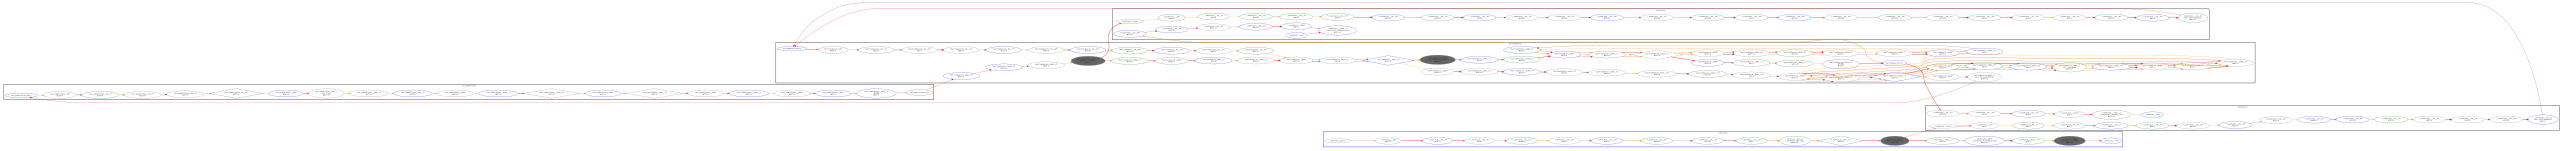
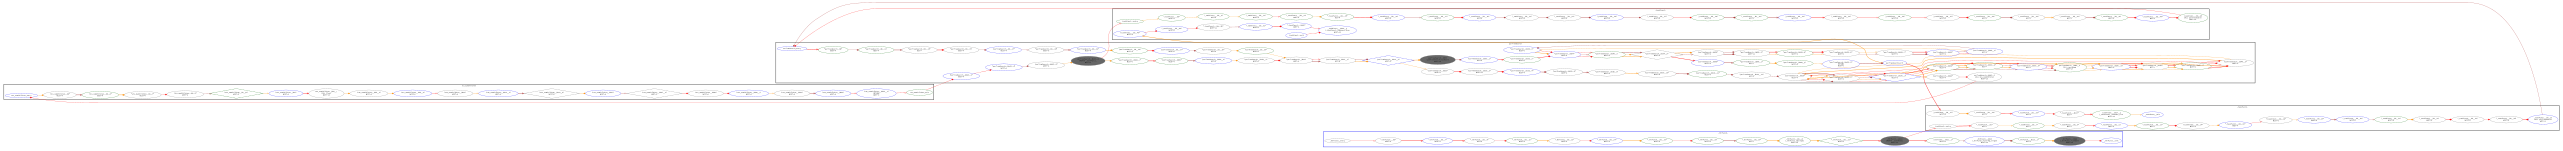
  digraph {
    fontname="Source Code Pro"
    fontsize=10
    rankdir=LR
    node [color=gray40 fontname="Source Code Pro" fontsize=10]
    edge [arrowhead=diamond color=red fontname="Source Code Pro" style=solid]
    n1 [color=darkgreen label="\"_thrFunc0___bb__19\"\nWCET=4" width=0.01]
    n2 [label="\"_thrFunc0___bb__13\"\nWCET=4" width=0.01]
    n3 [color=darkgreen label="\"_thrFunc0___bb__16\"\nWCET=4" width=0.01]
    n4 [color=blue label="\"_thrFunc0___bb__14\"\nWCET=4" width=0.01]
    n5 [color=darkgreen label="\"_thrFunc0___bb11__1\"\nWCET=0" width=0.01]
    n6 [color=darkgreen label="\"_thrFunc0___bb13__1\"\nWCET=0" width=0.01]
    n7 [color=blue label=_thrFunc0__exit width=0.01]
    n8 [color=blue label="_thrFunc0___bb13\n(_thrFunc0_)leaving_single\nWCET=13" width=0.01]
    n9 [label="\"_thrFunc0___bb__9\"\nWCET=4" width=0.01]
    n10 [label="_thrFunc0___bb11\nCREATE _taskFunc0_\nWCET=13" style=filled width=0.01]
    n11 [color=darkgreen label="\"_thrFunc0___bb__18\"\nWCET=6" width=0.01]
    n12 [color=blue label="\"_thrFunc0___bb__7\"\nWCET=4" width=0.01]
    n13 [label="\"_thrFunc0___bb\"\nWCET=4" width=0.01]
    n14 [color=darkgreen label="\"_thrFunc0___bb__11\"\nWCET=4" width=0.01]
    n15 [height=0.01 label=_thrFunc0__entry width=0.01]
    n16 [color=darkgreen label="\"_thrFunc0___bb__22\"\nWCET=5" shape=diamond width=0.01]
    n17 [color=darkgreen label="_thrFunc0___bb__20\n(_thrFunc0_)mysingle\nWCET=13" width=0.01]
    n18 [label="_thrFunc0___bb14\n(_thrFunc0_)taskwait\nWCET=13" style=filled width=0.01]
    n19 [label="\"_taskFunc0___bb__22\"\nWCET=4" width=0.01]
    n20 [label="\"_taskFunc0___bb__23\"\nWCET=4" width=0.01]
    n21 [color=blue label="\"_taskFunc0___bb__19\"\nWCET=4" width=0.01]
    n22 [color=blue label="\"_taskFunc0___bb__11\"\nWCET=4" width=0.01]
    n23 [color=darkgreen label="\"_taskFunc0___bb__21\"\nWCET=4" width=0.01]
    n24 [label="\"_taskFunc0___bb__27\"\nWCET=4" width=0.01]
    n25 [label="\"_taskFunc0___bb__28\"\nWCET=4" width=0.01]
    n26 [label="\"_taskFunc0___bb__25\"\nWCET=6" width=0.01]
    n27 [color=darkgreen label="\"_taskFunc0___bb__7\"\nWCET=4" width=0.01]
    n28 [color=blue label="\"_taskFunc0___bb__16\"\nWCET=4" width=0.01]
    n29 [label="\"_taskFunc0___bb__18\"\nWCET=6" width=0.01]
    n30 [color=blue label="\"_taskFunc0___bb__29\"\nWCET=0" width=0.01]
    n31 [color=darkgreen label="_taskFunc0___bb17__2\n(_taskFunc0_)taskenv_free\nWCET=13" width=0.01]
    n32 [color=blue label="\"_taskFunc0___bb__20\"\nWCET=4" width=0.01]
    n33 [label="\"_taskFunc0___bb17\"\nWCET=4" width=0.01]
    n34 [label="\"_taskFunc0___bb__14\"\nWCET=4" width=0.01]
    n35 [label="\"_taskFunc0___bb__9\"\nWCET=4" width=0.01]
    n36 [color=blue label="_taskFunc0___bb__26\nCALL parTreeSearch\nWCET=13" width=0.01]
    n37 [color=darkgreen label="\"_taskFunc0___bb__13\"\nWCET=4" width=0.01]
    n38 [label="\"_taskFunc0___bb\"\nWCET=4" width=0.01]
    n39 [color=blue label=_taskFunc0__exit width=0.01]
    n40 [height=0.01 label=_taskFunc0__entry width=0.01]
    n41 [color=blue label="\"parTreeSearch__bb65__3\"\nWCET=0" width=0.01]
    n42 [label="parTreeSearch__bb43__6\nCREATE _taskFunc1_\nWCET=13" style=filled width=0.01]
    n43 [label="\"parTreeSearch__bb16__6\"\nWCET=4" width=0.01]
    n44 [color=blue label="\"parTreeSearch__bb30__10\"\nWCET=0" width=0.01]
    n45 [color=darkgreen label="\"parTreeSearch__bb53__2\"\nWCET=0" width=0.01]
    n46 [label="\"parTreeSearch__bb__13\"\nWCET=4" width=0.01]
    n47 [color=blue label="\"parTreeSearch__bb__27\"\nWCET=8" width=0.01]
    n48 [label="\"parTreeSearch__bb40__3\"\nWCET=0" width=0.01]
    n49 [label="\"parTreeSearch__bb58__7\"\nWCET=0" width=0.01]
    n50 [color=darkgreen label="parTreeSearch__bb30__9\nCALL rng_spawn\nWCET=17" width=0.01]
    n51 [color=blue height=0.01 label=parTreeSearch_entry width=0.01]
    n52 [color=blue label="\"parTreeSearch__bb__24\"\nWCET=4" width=0.01]
    n53 [color=darkgreen label="\"parTreeSearch__bb30\"\nWCET=4" width=0.01]
    n54 [color=blue label="\"parTreeSearch__bb65__2\"\nWCET=6" width=0.01]
    n55 [color=blue label="\"parTreeSearch__bb43__4\"\nWCET=6" width=0.01]
    n56 [color=darkgreen label="\"parTreeSearch__bb__11\"\nWCET=4" width=0.01]
    n57 [color=darkgreen label="\"parTreeSearch__bb43__7\"\nWCET=0" width=0.01]
    n58 [color=darkgreen label="\"parTreeSearch__bb30__4\"\nWCET=4" width=0.01]
    n59 [label="\"parTreeSearch__bb__15\"\nWCET=4" width=0.01]
    n60 [label="\"parTreeSearch__bb50__3\"\nWCET=0" width=0.01]
    n61 [color=blue label="\"parTreeSearch__bb65\"\nWCET=4" width=0.01]
    n62 [label="\"parTreeSearch__bb__18\"\nWCET=8" width=0.01]
    n63 [label="parTreeSearch__bb53\n(parTreeSearch)taskwait\nWCET=13" style=filled width=0.01]
    n64 [color=darkgreen label="\"parTreeSearch__bb58__4\"\nWCET=4" width=0.01]
    n65 [label="\"parTreeSearch__bb16\"\nWCET=4" width=0.01]
    n66 [color=darkgreen label="\"parTreeSearch__bb54__1\"\nWCET=4" width=0.01]
    n67 [label="\"parTreeSearch__bb26\"\nWCET=4" width=0.01]
    n68 [color=darkgreen label="\"parTreeSearch__bb\"\nWCET=4" width=0.01]
    n69 [label="\"parTreeSearch__bb58__3\"\nWCET=11" width=0.01]
    n70 [color=blue label=parTreeSearch_exit width=0.01]
    n71 [label="\"parTreeSearch__bb12\"\nWCET=4" width=0.01]
    n72 [label="\"parTreeSearch__bb16__3\"\nWCET=11" width=0.01]
    n73 [label="\"parTreeSearch__bb26__1\"\nWCET=4" width=0.01]
    n74 [label="\"parTreeSearch__bb43\"\nWCET=4" width=0.01]
    n75 [color=darkgreen label="\"parTreeSearch__bb40__2\"\nWCET=6" width=0.01]
    n76 [color=blue label="\"parTreeSearch__bb68\"\nWCET=4" width=0.01]
    n77 [color=blue label="\"parTreeSearch__bb50__2\"\nWCET=6" width=0.01]
    n78 [color=blue label="\"parTreeSearch__bb43__2\"\nWCET=4" width=0.01]
    n79 [label="\"parTreeSearch__bb16__12\"\nWCET=0" width=0.01]
    n80 [label="\"parTreeSearch__bb12__1\"\nWCET=4" width=0.01]
    n81 [color=blue label="\"parTreeSearch__bb26__3\"\nWCET=5" shape=diamond width=0.01]
    n82 [color=blue label="\"parTreeSearch__bb12__3\"\nWCET=5" shape=diamond width=0.01]
    n83 [color=darkgreen label="\"parTreeSearch__bb16__11\"\nWCET=4" width=0.01]
    n84 [color=blue label="\"parTreeSearch__bb53__1\"\nWCET=4" width=0.01]
    n85 [color=blue label="\"parTreeSearch__bb16__4\"\nWCET=4" width=0.01]
    n86 [color=darkgreen label="\"parTreeSearch__bb68__2\"\nWCET=4" width=0.01]
    n87 [label="parTreeSearch__bb43__1\nCALL uts_numChildren\nWCET=13" width=0.01]
    n88 [label="\"parTreeSearch__bb__29\"\nWCET=4" width=0.01]
    n89 [color=darkgreen label="\"parTreeSearch__bb__25\"\nWCET=4" width=0.01]
    n90 [label="\"parTreeSearch__bb43__5\"\nWCET=4" width=0.01]
    n91 [color=darkgreen label="\"parTreeSearch__bb__30\"\nWCET=0" width=0.01]
    n92 [color=darkgreen label="\"parTreeSearch__bb68__1\"\nWCET=4" width=0.01]
    n93 [label="\"parTreeSearch__bb16__10\"\nWCET=6" width=0.01]
    n94 [color=darkgreen label="\"parTreeSearch__bb50\"\nWCET=4" width=0.01]
    n95 [label="\"parTreeSearch__bb58__6\"\nWCET=6" width=0.01]
    n96 [color=blue label="\"parTreeSearch__bb30__8\"\nWCET=4" width=0.01]
    n97 [label="\"parTreeSearch__bb40\"\nWCET=4" width=0.01]
    n98 [color=blue label="\"parTreeSearch__bb54\"\nWCET=4" width=0.01]
    n99 [label="\"parTreeSearch__bb58\"\nWCET=4" width=0.01]
    n100 [color=blue label="\"parTreeSearch__bb68__3\"\nRETURN\nWCET=0" width=0.01]
    n101 [label="\"parTreeSearch__bb54__3\"\nWCET=5" shape=diamond width=0.01]
    n102 [label="\"parTreeSearch__bb16__8\"\nWCET=4" width=0.01]
    n103 [color=blue label="\"parTreeSearch__bb__17\"\nWCET=4" width=0.01]
    n104 [label="\"uts_numChildren__bb31\"\nWCET=0" width=0.01]
    n105 [color=blue height=0.01 label=uts_numChildren_entry width=0.01]
    n106 [label="\"uts_numChildren__bb12__4\"\nWCET=5" shape=diamond width=0.01]
    n107 [color=darkgreen label=uts_numChildren_exit width=0.01]
    n108 [label="\"uts_numChildren__bb5__3\"\nWCET=4" width=0.01]
    n109 [color=blue label="\"uts_numChildren__bb5__4\"\nWCET=0" width=0.01]
    n110 [label="\"uts_numChildren__bb__7\"\nWCET=4" width=0.01]
    n111 [label="\"uts_numChildren__bb30\"\nWCET=4" width=0.01]
    n112 [color=blue label="\"uts_numChildren__bb30__1\"\nWCET=0" width=0.01]
    n113 [label="\"uts_numChildren__bb27__2\"\nWCET=5" shape=diamond width=0.01]
    n114 [color=blue label="\"uts_numChildren__bb12__2\"\nWCET=4" width=0.01]
    n115 [label="uts_numChildren__bb5__1\nCALL floor\nWCET=13" width=0.01]
    n116 [label="\"uts_numChildren__bb\"\nWCET=4" width=0.01]
    n117 [color=blue label="\"uts_numChildren__bb5\"\nWCET=4" width=0.01]
    n118 [color=darkgreen label="\"uts_numChildren__bb__11\"\nWCET=5" shape=diamond width=0.01]
    n119 [color=blue label="\"uts_numChildren__bb32\"\nWCET=4" width=0.01]
    n120 [color=darkgreen label="\"uts_numChildren__bb__6\"\nWCET=4" width=0.01]
    n121 [label="\"uts_numChildren__bb12\"\nWCET=4" width=0.01]
    n122 [color=blue label="\"uts_numChildren__bb27\"\nWCET=4" width=0.01]
    n123 [color=blue label="\"uts_numChildren__bb32__1\"\nRETURN\nWCET=0" width=0.01]
    n124 [label="\"uts_numChildren__bb__9\"\nWCET=4" width=0.01]
    n125 [color=blue label="\"_taskFunc1___bb__16\"\nWCET=4" width=0.01]
    n126 [color=blue label="\"_taskFunc1___bb__25\"\nWCET=4" width=0.01]
    n127 [color=darkgreen label="\"_taskFunc1___bb\"\nWCET=4" width=0.01]
    n128 [label="\"_taskFunc1___bb__37\"\nWCET=6" width=0.01]
    n129 [label="\"_taskFunc1___bb__23\"\nWCET=4" width=0.01]
    n130 [color=blue label="\"_taskFunc1___bb__46\"\nWCET=4" width=0.01]
    n131 [color=blue label="\"_taskFunc1___bb__51\"\nWCET=0" width=0.01]
    n132 [color=darkgreen label="\"_taskFunc1___bb__28\"\nWCET=4" width=0.01]
    n133 [color=darkgreen label="\"_taskFunc1___bb__42\"\nWCET=4" width=0.01]
    n134 [color=darkgreen label="_taskFunc1___bb__45\nCALL parTreeSearch\nWCET=15" width=0.01]
    n135 [color=blue label="_taskFunc1___bb30__2\n(_taskFunc1_)taskenv_free\nWCET=13" width=0.01]
    n136 [color=darkgreen height=0.01 label=_taskFunc1__entry width=0.01]
    n137 [color=blue label="\"_taskFunc1___bb30\"\nWCET=4" width=0.01]
    n138 [color=blue label=_taskFunc1__exit width=0.01]
    n139 [label="\"_taskFunc1___bb__21\"\nWCET=4" width=0.01]
    n140 [color=blue label="\"_taskFunc1___bb__19\"\nWCET=4" width=0.01]
    n141 [color=darkgreen label="\"_taskFunc1___bb__35\"\nWCET=4" width=0.01]
    n142 [color=darkgreen label="\"_taskFunc1___bb__15\"\nWCET=4" width=0.01]
    n143 [color=blue label="\"_taskFunc1___bb__44\"\nWCET=6" width=0.01]
    n144 [color=darkgreen label="\"_taskFunc1___bb__17\"\nWCET=4" width=0.01]
    n145 [label="\"_taskFunc1___bb__41\"\nWCET=4" width=0.01]
    n146 [color=darkgreen label="\"_taskFunc1___bb__38\"\nWCET=4" width=0.01]
    n147 [color=darkgreen label="\"_taskFunc1___bb__11\"\nWCET=4" width=0.01]
    n148 [color=darkgreen label="\"_taskFunc1___bb__13\"\nWCET=4" width=0.01]
    n149 [label="\"_taskFunc1___bb__39\"\nWCET=4" width=0.01]
    n150 [label="\"_taskFunc1___bb__50\"\nWCET=11" width=0.01]
    n151 [label="\"_taskFunc1___bb__33\"\nWCET=4" width=0.01]
    n152 [color=blue label="\"_taskFunc1___bb__32\"\nWCET=6" width=0.01]
    n153 [color=blue label="\"_taskFunc1___bb__48\"\nWCET=4" width=0.01]
    n154 [color=darkgreen label="\"_taskFunc1___bb__30\"\nWCET=4" width=0.01]
    n155 [color=darkgreen label="\"_taskFunc1___bb__9\"\nWCET=4" width=0.01]
    n156 [label="\"_taskFunc1___bb__27\"\nWCET=6" width=0.01]
    subgraph cluster_1 {
      color=blue
      label=_thrFunc0_
      style=bold
      n1
      n2
      n3
      n4
      n5
      n6
      n7
      n8
      n9
      n10
      n11
      n12
      n13
      n14
      n15
      n16
      n17
      n18
    }
    subgraph cluster_2 {
      label=_taskFunc0_
      style=bold
      n19
      n20
      n21
      n22
      n23
      n24
      n25
      n26
      n27
      n28
      n29
      n30
      n31
      n32
      n33
      n34
      n35
      n36
      n37
      n38
      n39
      n40
    }
    subgraph cluster_3 {
      label=parTreeSearch
      style=bold
      n41
      n42
      n43
      n44
      n45
      n46
      n47
      n48
      n49
      n50
      n51
      n52
      n53
      n54
      n55
      n56
      n57
      n58
      n59
      n60
      n61
      n62
      n63
      n64
      n65
      n66
      n67
      n68
      n69
      n70
      n71
      n72
      n73
      n74
      n75
      n76
      n77
      n78
      n79
      n80
      n81
      n82
      n83
      n84
      n85
      n86
      n87
      n88
      n89
      n90
      n91
      n92
      n93
      n94
      n95
      n96
      n97
      n98
      n99
      n100
      n101
      n102
      n103
    }
    subgraph cluster_4 {
      label=uts_numChildren
      style=bold
      n104
      n105
      n106
      n107
      n108
      n109
      n110
      n111
      n112
      n113
      n114
      n115
      n116
      n117
      n118
      n119
      n120
      n121
      n122
      n123
      n124
    }
    subgraph cluster_5 {
      label=uts_numChildren_bin
      style=bold
    }
    subgraph cluster_6 {
      label=rng_toProb
      style=bold
    }
    subgraph cluster_7 {
      label=_taskFunc1_
      style=bold
      n125
      n126
      n127
      n128
      n129
      n130
      n131
      n132
      n133
      n134
      n135
      n136
      n137
      n138
      n139
      n140
      n141
      n142
      n143
      n144
      n145
      n146
      n147
      n148
      n149
      n150
      n151
      n152
      n153
      n154
      n155
      n156
    }
    n1 -> n17 [color=darkorange style=bold]
    n2 -> n4
    n3 -> n11
    n4 -> n3 [color=darkorange style=bold]
    n5 -> n8 [arrowhead=onormal color=brown]
    n6 -> n18 [color=darkorange style=bold]
    n8 -> n6 [color=brown style=bold]
    n9 -> n14
    n10 -> n5 [arrowhead=onormal style=bold]
    n10 -> n40 [arrowhead=onormal]
    n11 -> n1 [arrowhead=onormal color=brown style=bold]
    n12 -> n9 [arrowhead=onormal style=bold]
    n13 -> n12 [arrowhead=onormal style=bold]
    n14 -> n2 [arrowhead=onormal color=darkorange style=bold]
    n15 -> n13 [arrowhead=onormal]
    n16 -> n10 [arrowhead=onormal style=bold]
    n17 -> n16 [color=darkorange style=bold]
    n18 -> n7
    n19 -> n20 [style=bold]
    n20 -> n26
    n21 -> n32 [arrowhead=onormal color=brown style=bold]
    n22 -> n37 [arrowhead=onormal color=darkorange style=bold]
    n23 -> n19 [color=darkorange style=bold]
    n24 -> n25 [color=darkorange style=bold]
    n25 -> n30 [arrowhead=onormal style=bold]
    n26 -> n36 [style=bold]
    n27 -> n35 [color=darkorange]
    n28 -> n29 [arrowhead=onormal]
    n29 -> n21 [arrowhead=onormal color=darkorange]
    n30 -> n33
    n31 -> n39 [arrowhead=onormal color=darkorange]
    n32 -> n23 [arrowhead=onormal color=brown]
    n33 -> n31 [arrowhead=onormal style=bold]
    n34 -> n28 [color=darkorange]
    n35 -> n22 [arrowhead=onormal style=bold]
    n36 -> n51 [color=brown]
    n37 -> n34 [style=bold]
    n38 -> n27 [arrowhead=onormal color=darkorange]
    n40 -> n38 [arrowhead=onormal style=bold]
    n41 -> n98 [color=darkorange style=bold]
    n41 -> n98
    n42 -> n57 [color=darkorange]
-   n42 -> n136 [arrowhead=onormal style=bold]
+   n42 -> n136 [arrowhead=onormal]
    n43 -> n102 [arrowhead=onormal color=brown style=bold]
    n44 -> n97 [arrowhead=onormal color=darkorange style=bold]
    n44 -> n97 [style=bold]
    n44 -> n97 [arrowhead=onormal style=bold]
    n44 -> n97 [style=bold]
    n45 -> n98 [style=bold]
    n46 -> n59 [style=bold]
    n47 -> n88 [color=brown]
    n48 -> n67 [color=darkorange style=bold]
    n48 -> n67
    n48 -> n67 [arrowhead=onormal color=darkorange style=bold]
    n48 -> n67 [arrowhead=onormal color=darkorange]
    n49 -> n61 [color=brown style=bold]
    n49 -> n61 [arrowhead=onormal style=bold]
    n50 -> n44 [arrowhead=onormal color=darkorange]
    n50 -> n44 [color=darkorange]
    n50 -> n44 [arrowhead=onormal color=darkorange]
    n50 -> n44 [color=darkorange style=bold]
    n51 -> n68 [arrowhead=onormal style=bold]
    n52 -> n89 [color=darkorange style=bold]
    n53 -> n58 [arrowhead=onormal color=brown style=bold]
    n53 -> n58 [arrowhead=onormal color=darkorange style=bold]
    n53 -> n58 [arrowhead=onormal color=darkorange style=bold]
    n53 -> n58 [style=bold]
    n54 -> n41 [arrowhead=onormal color=darkorange]
    n54 -> n41 [color=brown]
    n55 -> n90 [color=brown]
    n56 -> n46 [arrowhead=onormal color=brown style=bold]
    n57 -> n94 [arrowhead=onormal style=bold]
    n58 -> n96 [arrowhead=onormal color=brown]
    n58 -> n96 [arrowhead=onormal color=darkorange style=bold]
    n58 -> n96 [arrowhead=onormal color=brown]
    n58 -> n96 [arrowhead=onormal style=bold]
    n59 -> n103 [color=brown]
    n60 -> n71 [style=bold]
    n61 -> n54 [arrowhead=onormal]
    n61 -> n54 [arrowhead=onormal color=brown]
    n62 -> n52 [arrowhead=onormal color=brown style=bold]
    n63 -> n84 [color=brown]
    n64 -> n95 [arrowhead=onormal color=darkorange]
    n64 -> n95 [style=bold]
    n65 -> n72 [style=bold]
    n66 -> n101 [arrowhead=onormal color=darkorange style=bold]
    n66 -> n101 [color=darkorange]
    n66 -> n101 [arrowhead=onormal color=brown style=bold]
    n67 -> n73 [color=brown]
    n67 -> n73
    n67 -> n73 [arrowhead=onormal color=darkorange]
    n67 -> n73 [color=darkorange]
    n67 -> n73 [arrowhead=onormal color=brown style=bold]
    n68 -> n56 [color=brown]
    n69 -> n64 [arrowhead=onormal color=darkorange]
    n69 -> n64 [arrowhead=onormal style=bold]
    n70 -> n24 [arrowhead=onormal style=bold]
    n70 -> n130 [arrowhead=onormal color=darkorange style=bold]
    n71 -> n80 [arrowhead=onormal color=brown style=bold]
    n71 -> n80 [arrowhead=onormal]
    n72 -> n85 [style=bold]
    n73 -> n81 [arrowhead=onormal]
    n73 -> n81 [color=darkorange]
    n73 -> n81 [color=brown]
    n73 -> n81 [arrowhead=onormal]
    n73 -> n81
    n74 -> n87
    n75 -> n48 [style=bold]
    n75 -> n48 [arrowhead=onormal]
    n75 -> n48
    n75 -> n48
    n76 -> n92 [arrowhead=onormal color=brown style=bold]
    n77 -> n60 [color=darkorange]
    n78 -> n55
    n79 -> n67 [color=brown]
    n80 -> n82 [color=darkorange style=bold]
    n80 -> n82 [color=brown]
    n81 -> n53 [color=darkorange style=bold]
    n81 -> n53 [arrowhead=onormal]
    n81 -> n53 [arrowhead=onormal style=bold]
    n81 -> n53 [arrowhead=onormal color=darkorange]
    n81 -> n74 [arrowhead=onormal color=darkorange style=bold]
    n82 -> n63 [color=darkorange style=bold]
    n82 -> n65 [arrowhead=onormal color=darkorange]
    n83 -> n79 [color=brown]
    n84 -> n45 [arrowhead=onormal style=bold]
    n85 -> n43 [color=brown style=bold]
    n86 -> n100 [arrowhead=onormal color=darkorange]
    n87 -> n105
    n88 -> n91 [color=darkorange]
    n89 -> n47 [style=bold]
    n90 -> n42 [color=darkorange]
    n91 -> n71 [color=darkorange]
    n92 -> n86 [color=darkorange style=bold]
    n93 -> n83 [color=brown style=bold]
    n94 -> n77 [arrowhead=onormal color=brown style=bold]
    n95 -> n49 [arrowhead=onormal color=brown]
    n95 -> n49 [arrowhead=onormal color=darkorange]
    n96 -> n50 [color=brown]
    n96 -> n50
    n96 -> n50 [arrowhead=onormal style=bold]
    n96 -> n50 [color=darkorange]
    n97 -> n75 [color=darkorange]
    n97 -> n75 [arrowhead=onormal color=darkorange style=bold]
    n97 -> n75 [arrowhead=onormal style=bold]
    n97 -> n75 [arrowhead=onormal color=darkorange style=bold]
    n98 -> n66
    n98 -> n66 [arrowhead=onormal color=brown]
    n98 -> n66 [arrowhead=onormal]
    n99 -> n69 [color=brown style=bold]
    n99 -> n69 [color=brown]
    n100 -> n70 [color=brown style=bold]
    n101 -> n76 [arrowhead=onormal style=bold]
    n101 -> n99 [arrowhead=onormal color=brown]
    n101 -> n99 [color=darkorange style=bold]
    n102 -> n93 [arrowhead=onormal color=darkorange style=bold]
    n103 -> n62 [arrowhead=onormal color=brown]
    n104 -> n119 [arrowhead=onormal color=brown style=bold]
    n105 -> n116 [color=darkorange]
    n106 -> n122 [color=darkorange]
    n107 -> n78
    n108 -> n109 [color=darkorange]
    n109 -> n121 [arrowhead=onormal]
    n110 -> n124
    n111 -> n112
    n112 -> n104 [arrowhead=onormal color=darkorange]
    n113 -> n111
    n114 -> n106 [arrowhead=onormal color=brown style=bold]
    n115 -> n108 [color=darkorange]
    n116 -> n120 [arrowhead=onormal color=brown style=bold]
    n117 -> n115 [arrowhead=onormal style=bold]
    n118 -> n117 [arrowhead=onormal color=darkorange]
    n119 -> n123 [arrowhead=onormal]
    n120 -> n110 [color=darkorange style=bold]
    n121 -> n114 [arrowhead=onormal color=darkorange]
    n122 -> n113 [arrowhead=onormal color=brown]
    n123 -> n107 [arrowhead=onormal]
    n124 -> n118 [arrowhead=onormal color=brown]
    n125 -> n144 [arrowhead=onormal color=brown]
    n126 -> n156 [color=brown]
    n127 -> n155 [arrowhead=onormal color=darkorange]
    n128 -> n146 [style=bold]
    n129 -> n126 [color=brown style=bold]
    n130 -> n153
    n131 -> n137 [style=bold]
    n132 -> n154 [color=brown style=bold]
    n133 -> n143 [style=bold]
    n134 -> n51
    n136 -> n127 [arrowhead=onormal color=darkorange]
    n137 -> n135 [arrowhead=onormal]
    n138 -> n135
    n139 -> n129 [color=brown]
    n140 -> n139 [color=brown]
    n141 -> n128 [arrowhead=onormal]
    n142 -> n125 [style=bold]
    n143 -> n134 [style=bold]
    n144 -> n140 [style=bold]
    n145 -> n133 [color=brown style=bold]
    n146 -> n149 [color=brown style=bold]
    n147 -> n148 [arrowhead=onormal]
    n148 -> n142 [color=darkorange]
    n149 -> n145 [arrowhead=onormal color=darkorange style=bold]
    n150 -> n131 [arrowhead=onormal color=brown]
    n151 -> n141 [arrowhead=onormal]
    n152 -> n151 [arrowhead=onormal style=bold]
    n153 -> n150
    n154 -> n152 [arrowhead=onormal color=brown style=bold]
    n155 -> n147 [arrowhead=onormal color=darkorange]
    n156 -> n132
  }
